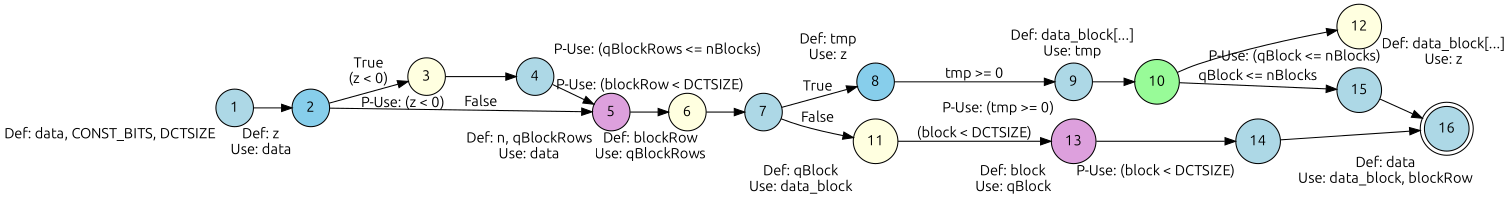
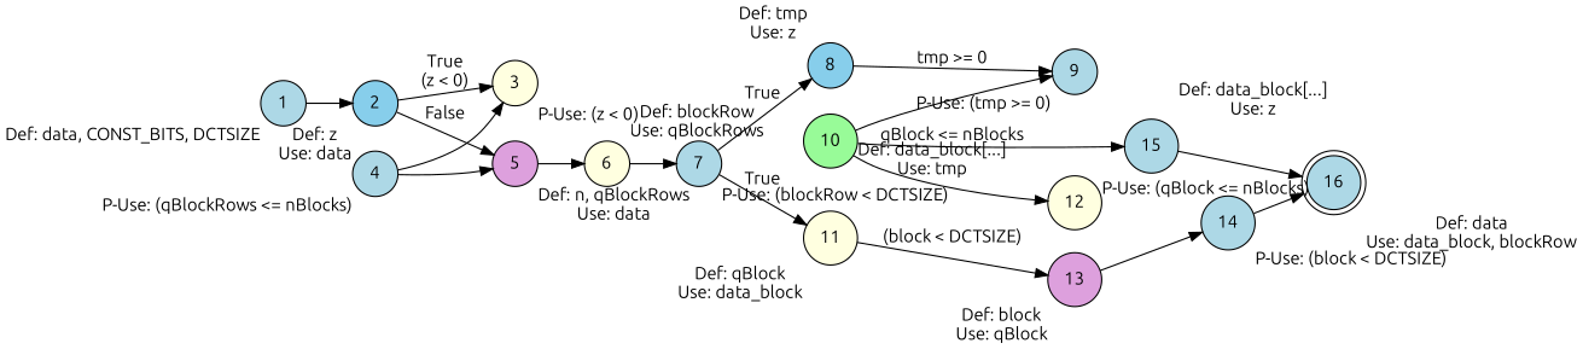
  digraph {
    fontname=Ubuntu
    rankdir=LR
    node [fillcolor=lightblue fontname=Ubuntu shape=circle style=filled]
    edge [fontname=Ubuntu]
    n1 [label=1 xlabel="Def: data, CONST_BITS, DCTSIZE"]
    n2 [fillcolor=skyblue label=2 xlabel="Def: z\nUse: data"]
    n3 [fillcolor=lightyellow label=3 xlabel="P-Use: (z < 0)"]
    n4 [fillcolor=plum label=5 xlabel="Def: n, qBlockRows\nUse: data"]
    n5 [label=4 xlabel="P-Use: (qBlockRows <= nBlocks)"]
    n6 [fillcolor=lightyellow label=6 xlabel="Def: blockRow\nUse: qBlockRows"]
    n7 [label=7 xlabel="P-Use: (blockRow < DCTSIZE)"]
    n8 [fillcolor=skyblue label=8 xlabel="Def: tmp\nUse: z"]
    n9 [fillcolor=lightyellow label=11 xlabel="Def: qBlock\nUse: data_block"]
    n10 [label=9 xlabel="P-Use: (tmp >= 0)"]
    n11 [fillcolor=plum label=13 xlabel="Def: block\nUse: qBlock"]
    n12 [fillcolor=palegreen label=10 xlabel="Def: data_block[...]\nUse: tmp"]
    n13 [fillcolor=lightyellow label=12 xlabel="P-Use: (qBlock <= nBlocks)"]
    n14 [label=15 xlabel="Def: data_block[...]\nUse: z"]
    n15 [label=16 shape=doublecircle xlabel="Def: data\nUse: data_block, blockRow"]
    n16 [label=14 xlabel="P-Use: (block < DCTSIZE)"]
    n1 -> n2
    n2 -> n3 [label="True\n(z < 0)"]
    n2 -> n4 [label=False]
-   n3 -> n5
+   n5 -> n3
    n4 -> n6
    n5 -> n4
    n6 -> n7
    n7 -> n8 [label=True]
-   n7 -> n9 [label=False]
+   n7 -> n9 [label=True]
    n8 -> n10 [label="tmp >= 0"]
    n9 -> n11 [label="(block < DCTSIZE)"]
-   n10 -> n12
+   n12 -> n10
    n11 -> n16
    n12 -> n13
    n12 -> n14 [label="qBlock <= nBlocks"]
    n14 -> n15
    n16 -> n15
  }
